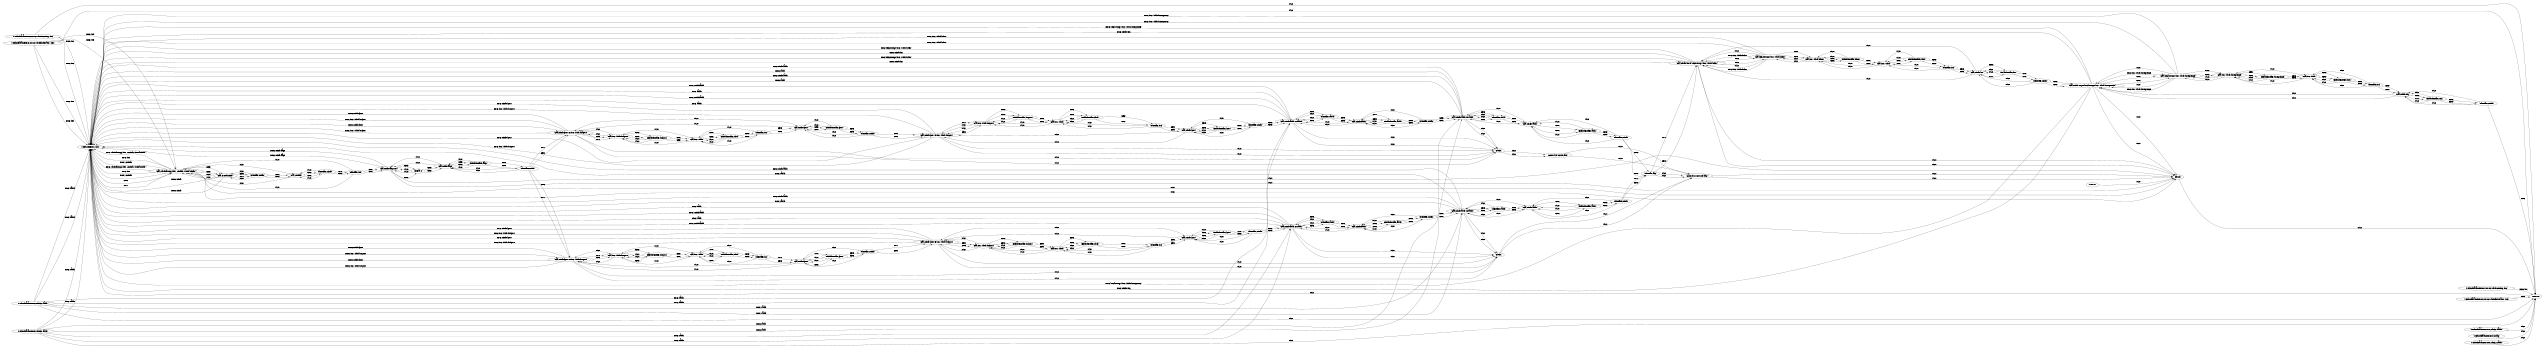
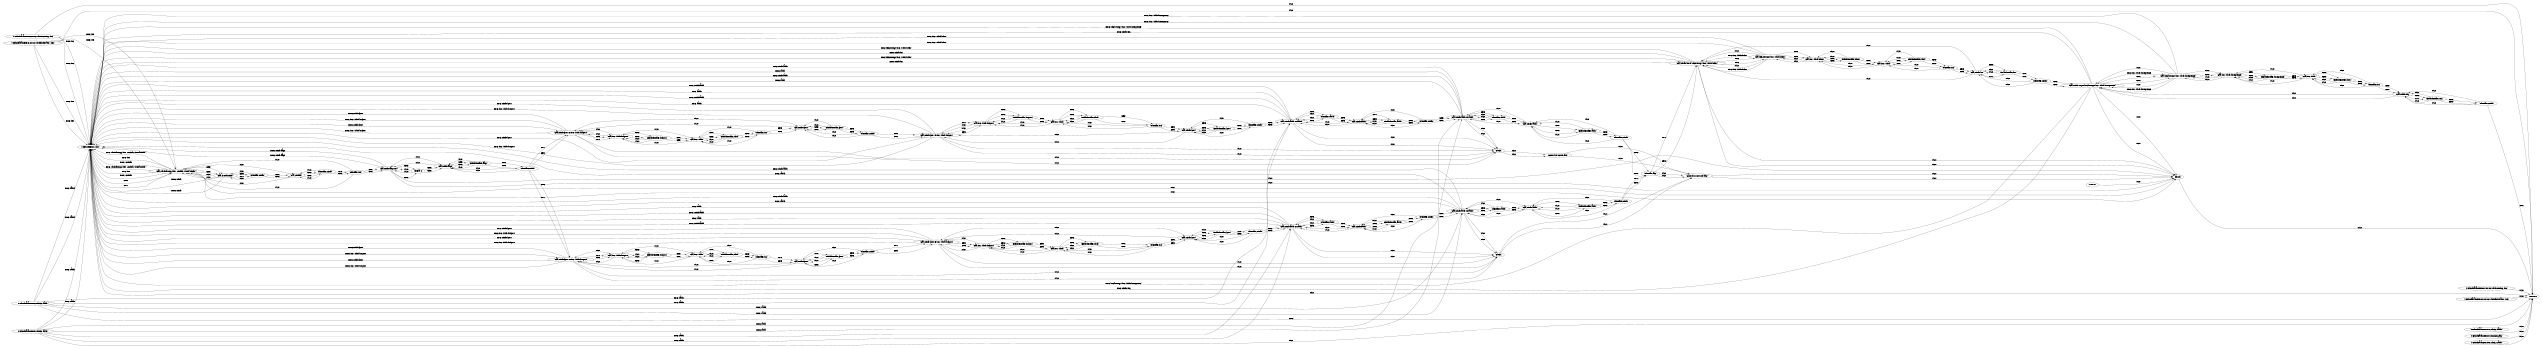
  digraph {
    rankdir=LR
    n1 [label="(MethodReturn,void)"]
    n2 [label="(Call,rds_info_copy(iter, &minfo, sizeof(minfo)))"]
    1000100
    n4 [label="(Block,)"]
    n5 [label="(Call,sizeof(minfo))"]
    n6 [label="(MethodParameterIn,struct rds_incoming *inc)"]
    n7 [label="(MethodParameterOut,struct rds_incoming *inc)"]
    n8 [label="(ControlStructure,if (flip))"]
    n9 [label="(Block,)"]
    n10 [label="(Identifier,flip)"]
    n11 [label="(Call,minfo.len = be32_to_cpu(inc->i_hdr.h_len))"]
    n12 [label="(Call,be32_to_cpu(inc->i_hdr.h_len))"]
    n13 [label="(Identifier,daddr)"]
    n14 [label="(Call,minfo.laddr = daddr)"]
    n15 [label="(Call,minfo.laddr)"]
    n16 [label="(FieldIdentifier,laddr)"]
    n17 [label="(Identifier,minfo)"]
    n18 [label="(Identifier,saddr)"]
    n19 [label="(Call,minfo.faddr = saddr)"]
    n20 [label="(Call,minfo.faddr)"]
    n21 [label="(FieldIdentifier,faddr)"]
    n22 [label="(Identifier,minfo)"]
    n23 [label="(Call,inc->i_hdr.h_dport)"]
    n24 [label="(Call,minfo.lport = inc->i_hdr.h_dport)"]
    n25 [label="(FieldIdentifier,h_dport)"]
    n26 [label="(Call,inc->i_hdr)"]
    n27 [label="(FieldIdentifier,i_hdr)"]
    n28 [label="(Identifier,inc)"]
    n29 [label="(Call,minfo.lport)"]
    n30 [label="(FieldIdentifier,lport)"]
    n31 [label="(Identifier,minfo)"]
    n32 [label="(Call,inc->i_hdr.h_sport)"]
    n33 [label="(Call,minfo.fport = inc->i_hdr.h_sport)"]
    n34 [label="(FieldIdentifier,h_sport)"]
    n35 [label="(Call,inc->i_hdr)"]
    n36 [label="(FieldIdentifier,i_hdr)"]
    n37 [label="(Identifier,inc)"]
    n38 [label="(Call,minfo.fport)"]
    n39 [label="(FieldIdentifier,fport)"]
    n40 [label="(Identifier,minfo)"]
    n41 [label="(ControlStructure,else)"]
    n42 [label="(Block,)"]
    n43 [label="(Identifier,saddr)"]
    n44 [label="(Call,minfo.laddr = saddr)"]
    n45 [label="(Call,minfo.laddr)"]
    n46 [label="(FieldIdentifier,laddr)"]
    n47 [label="(Identifier,minfo)"]
    n48 [label="(Identifier,daddr)"]
    n49 [label="(Call,minfo.faddr = daddr)"]
    n50 [label="(Call,minfo.faddr)"]
    n51 [label="(FieldIdentifier,faddr)"]
    n52 [label="(Identifier,minfo)"]
    n53 [label="(Call,inc->i_hdr.h_sport)"]
    n54 [label="(Call,minfo.lport = inc->i_hdr.h_sport)"]
    n55 [label="(FieldIdentifier,h_sport)"]
    n56 [label="(Call,inc->i_hdr)"]
    n57 [label="(FieldIdentifier,i_hdr)"]
    n58 [label="(Identifier,inc)"]
    n59 [label="(Call,minfo.lport)"]
    n60 [label="(FieldIdentifier,lport)"]
    n61 [label="(Identifier,minfo)"]
    n62 [label="(Call,inc->i_hdr.h_dport)"]
    n63 [label="(FieldIdentifier,h_dport)"]
    n64 [label="(Call,minfo.fport = inc->i_hdr.h_dport)"]
    n65 [label="(Call,inc->i_hdr)"]
    n66 [label="(FieldIdentifier,i_hdr)"]
    n67 [label="(Identifier,inc)"]
    n68 [label="(Call,minfo.fport)"]
    n69 [label="(FieldIdentifier,fport)"]
    n70 [label="(Identifier,minfo)"]
    n71 [label="(MethodParameterIn,struct rds_info_iterator *iter)"]
    n72 [label="(MethodParameterOut,struct rds_info_iterator *iter)"]
    n73 [label="(Call,minfo.flags = 0)"]
    n74 [label="(Literal,0)"]
    n75 [label="(Call,minfo.flags)"]
    n76 [label="(FieldIdentifier,flags)"]
    n77 [label="(Identifier,minfo)"]
    n78 [label="(Identifier,iter)"]
    n79 [label="(Identifier,minfo)"]
    n80 [label="(Call,&minfo)"]
    n81 [label="(Identifier,minfo)"]
    n82 [label="(MethodParameterIn,__be32 daddr)"]
    n83 [label="(MethodParameterOut,__be32 daddr)"]
-   n84 [label="(MethodParameterOut,int flip)"]
+   n84 [label="(MethodParameterOut,incoming flip)"]
    n85 [label="(MethodParameterIn,__be32 saddr)"]
    n86 [label="(MethodParameterOut,__be32 saddr)"]
    n87 [label="(Call,minfo.seq = be64_to_cpu(inc->i_hdr.h_sequence))"]
    n88 [label="(Call,be64_to_cpu(inc->i_hdr.h_sequence))"]
    n89 [label="(Call,inc->i_hdr.h_sequence)"]
    n90 [label="(Call,minfo.seq)"]
    n91 [label="(FieldIdentifier,seq)"]
    n92 [label="(Identifier,minfo)"]
    n93 [label="(FieldIdentifier,h_sequence)"]
    n94 [label="(Call,inc->i_hdr)"]
    n95 [label="(FieldIdentifier,i_hdr)"]
    n96 [label="(Identifier,inc)"]
    n97 [label="(Call,inc->i_hdr.h_len)"]
    n98 [label="(Call,minfo.len)"]
    n99 [label="(FieldIdentifier,len)"]
    n100 [label="(Identifier,minfo)"]
    n101 [label="(FieldIdentifier,h_len)"]
    n102 [label="(Call,inc->i_hdr)"]
    n103 [label="(FieldIdentifier,i_hdr)"]
    n104 [label="(Identifier,inc)"]
    1000107
    n1 -> n2 [label="CFG: "]
    n1 -> n2 [label="CFG: "]
-   1000100 -> n1 [label="AST: "]
+   n1 -> 1000100 [label="AST: "]
    n2 -> n1 [label="DDG: rds_info_copy(iter, &minfo, sizeof(minfo))"]
    n2 -> n1 [label="DDG: iter"]
    n2 -> n1 [label="DDG: &minfo"]
    n2 -> n1 [label="DDG: rds_info_copy(iter, &minfo, sizeof(minfo))"]
    n2 -> n1 [label="DDG: iter"]
    n2 -> n1 [label="DDG: &minfo"]
    n2 -> n4 [label="AST: "]
    n2 -> n4 [label="AST: "]
    n2 -> n5 [label="CFG: "]
    n2 -> n5 [label="CFG: "]
    n4 -> 1000100 [label="AST: "]
    n5 -> n1 [label="DDG: minfo"]
    n5 -> n1 [label="DDG: minfo"]
    n5 -> n2 [label="AST: "]
    n5 -> n2 [label="AST: "]
    n5 -> n79 [label="CFG: "]
    n5 -> n79 [label="CFG: "]
    n6 -> n1 [label="DDG: inc"]
    n6 -> n1 [label="DDG: inc"]
    n6 -> 1000100 [label="AST: "]
-   n7 -> 1000100 [label="DDG: inc"]
+   n7 -> 1000100 [label="AST: "]
    n8 -> n4 [label="AST: "]
    n8 -> n4 [label="AST: "]
    n9 -> n8 [label="AST: "]
    n9 -> n8 [label="AST: "]
    n10 -> n8 [label="AST: "]
    n10 -> n8 [label="AST: "]
    n10 -> n11 [label="CFG: "]
    n10 -> n11 [label="CFG: "]
    n11 -> n1 [label="DDG: minfo.len"]
    n11 -> n1 [label="DDG: be32_to_cpu(inc->i_hdr.h_len)"]
    n11 -> n1 [label="DDG: minfo.len"]
    n11 -> n1 [label="DDG: be32_to_cpu(inc->i_hdr.h_len)"]
    n11 -> n4 [label="AST: "]
    n11 -> n4 [label="AST: "]
    n11 -> n12 [label="CFG: "]
    n11 -> n12 [label="CFG: "]
    n12 -> n1 [label="DDG: inc->i_hdr.h_len"]
    n12 -> n1 [label="DDG: inc->i_hdr.h_len"]
    n12 -> n11 [label="AST: "]
    n12 -> n11 [label="DDG: inc->i_hdr.h_len"]
    n12 -> n11 [label="AST: "]
    n12 -> n11 [label="DDG: inc->i_hdr.h_len"]
    n12 -> n97 [label="CFG: "]
    n12 -> n97 [label="CFG: "]
    n13 -> n14 [label="AST: "]
    n13 -> n14 [label="AST: "]
    n13 -> n15 [label="CFG: "]
    n13 -> n15 [label="CFG: "]
    n14 -> n1 [label="DDG: minfo.laddr"]
    n14 -> n1 [label="DDG: daddr"]
    n14 -> n1 [label="DDG: minfo.laddr"]
    n14 -> n1 [label="DDG: daddr"]
    n14 -> n9 [label="AST: "]
    n14 -> n9 [label="AST: "]
    n14 -> n13 [label="CFG: "]
    n14 -> n13 [label="CFG: "]
    n15 -> n14 [label="AST: "]
    n15 -> n14 [label="AST: "]
    n15 -> n16 [label="CFG: "]
    n15 -> n16 [label="CFG: "]
    n16 -> n15 [label="AST: "]
    n16 -> n15 [label="AST: "]
    n16 -> n17 [label="CFG: "]
    n16 -> n17 [label="CFG: "]
    n17 -> n10 [label="CFG: "]
    n17 -> n10 [label="CFG: "]
    n17 -> n15 [label="AST: "]
    n17 -> n15 [label="AST: "]
    n18 -> n19 [label="AST: "]
    n18 -> n19 [label="AST: "]
    n18 -> n20 [label="CFG: "]
    n18 -> n20 [label="CFG: "]
    n19 -> n1 [label="DDG: saddr"]
    n19 -> n1 [label="DDG: minfo.faddr"]
    n19 -> n1 [label="DDG: saddr"]
    n19 -> n1 [label="DDG: minfo.faddr"]
    n19 -> n9 [label="AST: "]
    n19 -> n9 [label="AST: "]
    n19 -> n18 [label="CFG: "]
    n19 -> n18 [label="CFG: "]
    n20 -> n19 [label="AST: "]
    n20 -> n19 [label="AST: "]
    n20 -> n21 [label="CFG: "]
    n20 -> n21 [label="CFG: "]
    n21 -> n20 [label="AST: "]
    n21 -> n20 [label="AST: "]
    n21 -> n22 [label="CFG: "]
    n21 -> n22 [label="CFG: "]
    n22 -> n14 [label="CFG: "]
    n22 -> n14 [label="CFG: "]
    n22 -> n20 [label="AST: "]
    n22 -> n20 [label="AST: "]
    n23 -> n24 [label="AST: "]
    n23 -> n24 [label="AST: "]
    n23 -> n25 [label="CFG: "]
    n23 -> n25 [label="CFG: "]
    n24 -> n1 [label="DDG: minfo.lport"]
    n24 -> n1 [label="DDG: inc->i_hdr.h_dport"]
    n24 -> n1 [label="DDG: minfo.lport"]
    n24 -> n1 [label="DDG: inc->i_hdr.h_dport"]
    n24 -> n9 [label="AST: "]
    n24 -> n9 [label="AST: "]
    n24 -> n23 [label="CFG: "]
    n24 -> n23 [label="CFG: "]
    n25 -> n23 [label="AST: "]
    n25 -> n23 [label="AST: "]
    n25 -> n26 [label="CFG: "]
    n25 -> n26 [label="CFG: "]
    n26 -> n23 [label="AST: "]
    n26 -> n23 [label="AST: "]
    n26 -> n27 [label="CFG: "]
    n26 -> n27 [label="CFG: "]
    n27 -> n26 [label="AST: "]
    n27 -> n26 [label="AST: "]
    n27 -> n28 [label="CFG: "]
    n27 -> n28 [label="CFG: "]
    n28 -> n26 [label="AST: "]
    n28 -> n26 [label="AST: "]
    n28 -> n29 [label="CFG: "]
    n28 -> n29 [label="CFG: "]
    n29 -> n24 [label="AST: "]
    n29 -> n24 [label="AST: "]
    n29 -> n30 [label="CFG: "]
    n29 -> n30 [label="CFG: "]
    n30 -> n29 [label="AST: "]
    n30 -> n29 [label="AST: "]
    n30 -> n31 [label="CFG: "]
    n30 -> n31 [label="CFG: "]
    n31 -> n19 [label="CFG: "]
    n31 -> n19 [label="CFG: "]
    n31 -> n29 [label="AST: "]
    n31 -> n29 [label="AST: "]
    n32 -> n33 [label="AST: "]
    n32 -> n33 [label="AST: "]
    n32 -> n34 [label="CFG: "]
    n32 -> n34 [label="CFG: "]
    n33 -> n1 [label="DDG: minfo.fport"]
    n33 -> n1 [label="DDG: inc->i_hdr.h_sport"]
    n33 -> n1 [label="DDG: minfo.fport"]
    n33 -> n1 [label="DDG: inc->i_hdr.h_sport"]
    n33 -> n9 [label="AST: "]
    n33 -> n9 [label="AST: "]
    n33 -> n32 [label="CFG: "]
    n33 -> n32 [label="CFG: "]
    n34 -> n32 [label="AST: "]
    n34 -> n32 [label="AST: "]
    n34 -> n35 [label="CFG: "]
    n34 -> n35 [label="CFG: "]
    n35 -> n32 [label="AST: "]
    n35 -> n32 [label="AST: "]
    n35 -> n36 [label="CFG: "]
    n35 -> n36 [label="CFG: "]
    n36 -> n35 [label="AST: "]
    n36 -> n35 [label="AST: "]
    n36 -> n37 [label="CFG: "]
    n36 -> n37 [label="CFG: "]
    n37 -> n35 [label="AST: "]
    n37 -> n35 [label="AST: "]
    n37 -> n38 [label="CFG: "]
    n37 -> n38 [label="CFG: "]
    n38 -> n33 [label="AST: "]
    n38 -> n33 [label="AST: "]
    n38 -> n39 [label="CFG: "]
    n38 -> n39 [label="CFG: "]
    n39 -> n38 [label="AST: "]
    n39 -> n38 [label="AST: "]
    n39 -> n40 [label="CFG: "]
    n39 -> n40 [label="CFG: "]
    n40 -> n24 [label="CFG: "]
    n40 -> n24 [label="CFG: "]
    n40 -> n38 [label="AST: "]
    n40 -> n38 [label="AST: "]
    n41 -> n8 [label="AST: "]
    n41 -> n8 [label="AST: "]
    n42 -> n41 [label="AST: "]
    n42 -> n41 [label="AST: "]
    n43 -> n44 [label="AST: "]
    n43 -> n44 [label="AST: "]
    n43 -> n45 [label="CFG: "]
    n43 -> n45 [label="CFG: "]
    n44 -> n1 [label="DDG: minfo.laddr"]
    n44 -> n1 [label="DDG: saddr"]
    n44 -> n1 [label="DDG: minfo.laddr"]
    n44 -> n1 [label="DDG: saddr"]
    n44 -> n42 [label="AST: "]
    n44 -> n42 [label="AST: "]
    n44 -> n43 [label="CFG: "]
    n44 -> n43 [label="CFG: "]
    n45 -> n44 [label="AST: "]
    n45 -> n44 [label="AST: "]
    n45 -> n46 [label="CFG: "]
    n45 -> n46 [label="CFG: "]
    n46 -> n45 [label="AST: "]
    n46 -> n45 [label="AST: "]
    n46 -> n47 [label="CFG: "]
    n46 -> n47 [label="CFG: "]
    n47 -> n10 [label="CFG: "]
    n47 -> n10 [label="CFG: "]
    n47 -> n45 [label="AST: "]
    n47 -> n45 [label="AST: "]
    n48 -> n49 [label="AST: "]
    n48 -> n49 [label="AST: "]
    n48 -> n50 [label="CFG: "]
    n48 -> n50 [label="CFG: "]
    n49 -> n1 [label="DDG: minfo.faddr"]
    n49 -> n1 [label="DDG: daddr"]
    n49 -> n1 [label="DDG: minfo.faddr"]
    n49 -> n1 [label="DDG: daddr"]
    n49 -> n42 [label="AST: "]
    n49 -> n42 [label="AST: "]
    n49 -> n48 [label="CFG: "]
    n49 -> n48 [label="CFG: "]
    n50 -> n49 [label="AST: "]
    n50 -> n49 [label="AST: "]
    n50 -> n51 [label="CFG: "]
    n50 -> n51 [label="CFG: "]
    n51 -> n50 [label="AST: "]
    n51 -> n50 [label="AST: "]
    n51 -> n52 [label="CFG: "]
    n51 -> n52 [label="CFG: "]
    n52 -> n44 [label="CFG: "]
    n52 -> n44 [label="CFG: "]
    n52 -> n50 [label="AST: "]
    n52 -> n50 [label="AST: "]
    n53 -> n54 [label="AST: "]
    n53 -> n54 [label="AST: "]
    n53 -> n55 [label="CFG: "]
    n53 -> n55 [label="CFG: "]
    n54 -> n1 [label="DDG: minfo.lport"]
    n54 -> n1 [label="DDG: inc->i_hdr.h_sport"]
    n54 -> n1 [label="DDG: minfo.lport"]
    n54 -> n1 [label="DDG: inc->i_hdr.h_sport"]
    n54 -> n42 [label="AST: "]
    n54 -> n42 [label="AST: "]
    n54 -> n53 [label="CFG: "]
    n54 -> n53 [label="CFG: "]
    n55 -> n53 [label="AST: "]
    n55 -> n53 [label="AST: "]
    n55 -> n56 [label="CFG: "]
    n55 -> n56 [label="CFG: "]
    n56 -> n53 [label="AST: "]
    n56 -> n53 [label="AST: "]
    n56 -> n57 [label="CFG: "]
    n56 -> n57 [label="CFG: "]
    n57 -> n56 [label="AST: "]
    n57 -> n56 [label="AST: "]
    n57 -> n58 [label="CFG: "]
    n57 -> n58 [label="CFG: "]
    n58 -> n56 [label="AST: "]
    n58 -> n56 [label="AST: "]
    n58 -> n59 [label="CFG: "]
    n58 -> n59 [label="CFG: "]
    n59 -> n54 [label="AST: "]
    n59 -> n54 [label="AST: "]
    n59 -> n60 [label="CFG: "]
    n59 -> n60 [label="CFG: "]
    n60 -> n59 [label="AST: "]
    n60 -> n59 [label="AST: "]
    n60 -> n61 [label="CFG: "]
    n60 -> n61 [label="CFG: "]
    n61 -> n49 [label="CFG: "]
    n61 -> n49 [label="CFG: "]
    n61 -> n59 [label="AST: "]
    n61 -> n59 [label="AST: "]
    n62 -> n63 [label="CFG: "]
    n62 -> n63 [label="CFG: "]
    n62 -> n64 [label="AST: "]
    n62 -> n64 [label="AST: "]
    n63 -> n62 [label="AST: "]
    n63 -> n62 [label="AST: "]
    n63 -> n65 [label="CFG: "]
    n63 -> n65 [label="CFG: "]
    n64 -> n1 [label="DDG: minfo.fport"]
    n64 -> n1 [label="DDG: inc->i_hdr.h_dport"]
    n64 -> n1 [label="DDG: minfo.fport"]
    n64 -> n1 [label="DDG: inc->i_hdr.h_dport"]
    n64 -> n42 [label="AST: "]
    n64 -> n42 [label="AST: "]
    n64 -> n62 [label="CFG: "]
    n64 -> n62 [label="CFG: "]
    n65 -> n62 [label="AST: "]
    n65 -> n62 [label="AST: "]
    n65 -> n66 [label="CFG: "]
    n65 -> n66 [label="CFG: "]
    n66 -> n65 [label="AST: "]
    n66 -> n65 [label="AST: "]
    n66 -> n67 [label="CFG: "]
    n66 -> n67 [label="CFG: "]
    n67 -> n65 [label="AST: "]
    n67 -> n65 [label="AST: "]
    n67 -> n68 [label="CFG: "]
    n67 -> n68 [label="CFG: "]
    n68 -> n64 [label="AST: "]
    n68 -> n64 [label="AST: "]
    n68 -> n69 [label="CFG: "]
    n68 -> n69 [label="CFG: "]
    n69 -> n68 [label="AST: "]
    n69 -> n68 [label="AST: "]
    n69 -> n70 [label="CFG: "]
    n69 -> n70 [label="CFG: "]
    n70 -> n54 [label="CFG: "]
    n70 -> n54 [label="CFG: "]
    n70 -> n68 [label="AST: "]
    n70 -> n68 [label="AST: "]
    n71 -> n1 [label="DDG: iter"]
    n71 -> n1 [label="DDG: iter"]
    n71 -> n2 [label="DDG: iter"]
    n71 -> n2 [label="DDG: iter"]
    n71 -> 1000100 [label="AST: "]
-   n72 -> 1000100 [label="CFG: "]
+   n72 -> 1000100 [label="AST: "]
    n73 -> n1 [label="DDG: minfo.flags"]
    n73 -> n1 [label="DDG: minfo.flags"]
    n73 -> n4 [label="AST: "]
    n73 -> n4 [label="AST: "]
    n73 -> n74 [label="CFG: "]
    n73 -> n74 [label="CFG: "]
    n74 -> n73 [label="AST: "]
    n74 -> n73 [label="AST: "]
    n74 -> n75 [label="CFG: "]
    n74 -> n75 [label="CFG: "]
    n75 -> n73 [label="AST: "]
    n75 -> n73 [label="AST: "]
    n75 -> n76 [label="CFG: "]
    n75 -> n76 [label="CFG: "]
    n76 -> n75 [label="AST: "]
    n76 -> n75 [label="AST: "]
    n76 -> n77 [label="CFG: "]
    n76 -> n77 [label="CFG: "]
    n77 -> n33 [label="CFG: "]
    n77 -> n33 [label="CFG: "]
    n77 -> n64 [label="CFG: "]
    n77 -> n64 [label="CFG: "]
    n77 -> n75 [label="AST: "]
    n77 -> n75 [label="AST: "]
    n78 -> n2 [label="AST: "]
    n78 -> n2 [label="AST: "]
    n78 -> n73 [label="CFG: "]
    n78 -> n73 [label="CFG: "]
    n79 -> n5 [label="AST: "]
    n79 -> n5 [label="AST: "]
    n79 -> n80 [label="CFG: "]
    n79 -> n80 [label="CFG: "]
    n80 -> n2 [label="AST: "]
    n80 -> n2 [label="AST: "]
    n80 -> n81 [label="CFG: "]
    n80 -> n81 [label="CFG: "]
    n81 -> n78 [label="CFG: "]
    n81 -> n78 [label="CFG: "]
    n81 -> n80 [label="AST: "]
    n81 -> n80 [label="AST: "]
    n82 -> n1 [label="DDG: daddr"]
    n82 -> n1 [label="DDG: daddr"]
-   n82 -> 1000100 [label="AST: "]
+   n82 -> 1000100 [label="CFG: "]
    n82 -> n14 [label="DDG: daddr"]
    n82 -> n14 [label="DDG: daddr"]
    n82 -> n49 [label="DDG: daddr"]
    n82 -> n49 [label="DDG: daddr"]
    n83 -> 1000100 [label="AST: "]
    n84 -> 1000100 [label="AST: "]
    n85 -> n1 [label="DDG: saddr"]
    n85 -> n1 [label="DDG: saddr"]
    n85 -> 1000100 [label="AST: "]
    n85 -> n19 [label="DDG: saddr"]
    n85 -> n19 [label="DDG: saddr"]
    n85 -> n44 [label="DDG: saddr"]
    n85 -> n44 [label="DDG: saddr"]
    n86 -> 1000100 [label="AST: "]
    n87 -> n1 [label="DDG: be64_to_cpu(inc->i_hdr.h_sequence)"]
    n87 -> n1 [label="DDG: minfo.seq"]
    n87 -> n1 [label="DDG: be64_to_cpu(inc->i_hdr.h_sequence)"]
    n87 -> n1 [label="DDG: minfo.seq"]
    n87 -> n4 [label="AST: "]
    n87 -> n4 [label="AST: "]
    n87 -> n88 [label="CFG: "]
    n87 -> n88 [label="CFG: "]
    n88 -> n1 [label="DDG: inc->i_hdr.h_sequence"]
    n88 -> n1 [label="DDG: inc->i_hdr.h_sequence"]
    n88 -> n87 [label="AST: "]
    n88 -> n87 [label="DDG: inc->i_hdr.h_sequence"]
    n88 -> n87 [label="AST: "]
    n88 -> n87 [label="DDG: inc->i_hdr.h_sequence"]
    n88 -> n89 [label="CFG: "]
    n88 -> n89 [label="CFG: "]
    n89 -> n88 [label="AST: "]
    n89 -> n88 [label="AST: "]
    n89 -> n93 [label="CFG: "]
    n89 -> n93 [label="CFG: "]
    n90 -> n87 [label="AST: "]
    n90 -> n87 [label="AST: "]
    n90 -> n91 [label="CFG: "]
    n90 -> n91 [label="CFG: "]
    n91 -> n90 [label="AST: "]
    n91 -> n90 [label="AST: "]
    n91 -> n92 [label="CFG: "]
    n91 -> n92 [label="CFG: "]
    n92 -> 1000100 [label="CFG: "]
    n92 -> n90 [label="AST: "]
    n92 -> n90 [label="AST: "]
    n93 -> n89 [label="AST: "]
    n93 -> n89 [label="AST: "]
    n93 -> n94 [label="CFG: "]
    n93 -> n94 [label="CFG: "]
    n94 -> n89 [label="AST: "]
    n94 -> n89 [label="AST: "]
    n94 -> n95 [label="CFG: "]
    n94 -> n95 [label="CFG: "]
    n95 -> n94 [label="AST: "]
    n95 -> n94 [label="AST: "]
    n95 -> n96 [label="CFG: "]
    n95 -> n96 [label="CFG: "]
    n96 -> n90 [label="CFG: "]
    n96 -> n90 [label="CFG: "]
    n96 -> n94 [label="AST: "]
    n96 -> n94 [label="AST: "]
    n97 -> n12 [label="AST: "]
    n97 -> n12 [label="AST: "]
    n97 -> n101 [label="CFG: "]
    n97 -> n101 [label="CFG: "]
    n98 -> n11 [label="AST: "]
    n98 -> n11 [label="AST: "]
    n98 -> n99 [label="CFG: "]
    n98 -> n99 [label="CFG: "]
    n99 -> n98 [label="AST: "]
    n99 -> n98 [label="AST: "]
    n99 -> n100 [label="CFG: "]
    n99 -> n100 [label="CFG: "]
    n100 -> n87 [label="CFG: "]
    n100 -> n87 [label="CFG: "]
    n100 -> n98 [label="AST: "]
    n100 -> n98 [label="AST: "]
    n101 -> n97 [label="AST: "]
    n101 -> n97 [label="AST: "]
    n101 -> n102 [label="CFG: "]
    n101 -> n102 [label="CFG: "]
    n102 -> n97 [label="AST: "]
    n102 -> n97 [label="AST: "]
    n102 -> n103 [label="CFG: "]
    n102 -> n103 [label="CFG: "]
    n103 -> n102 [label="AST: "]
    n103 -> n102 [label="AST: "]
    n103 -> n104 [label="CFG: "]
    n103 -> n104 [label="CFG: "]
    n104 -> n98 [label="CFG: "]
    n104 -> n98 [label="CFG: "]
    n104 -> n102 [label="AST: "]
    n104 -> n102 [label="AST: "]
    1000107 -> n4 [label="AST: "]
  }
